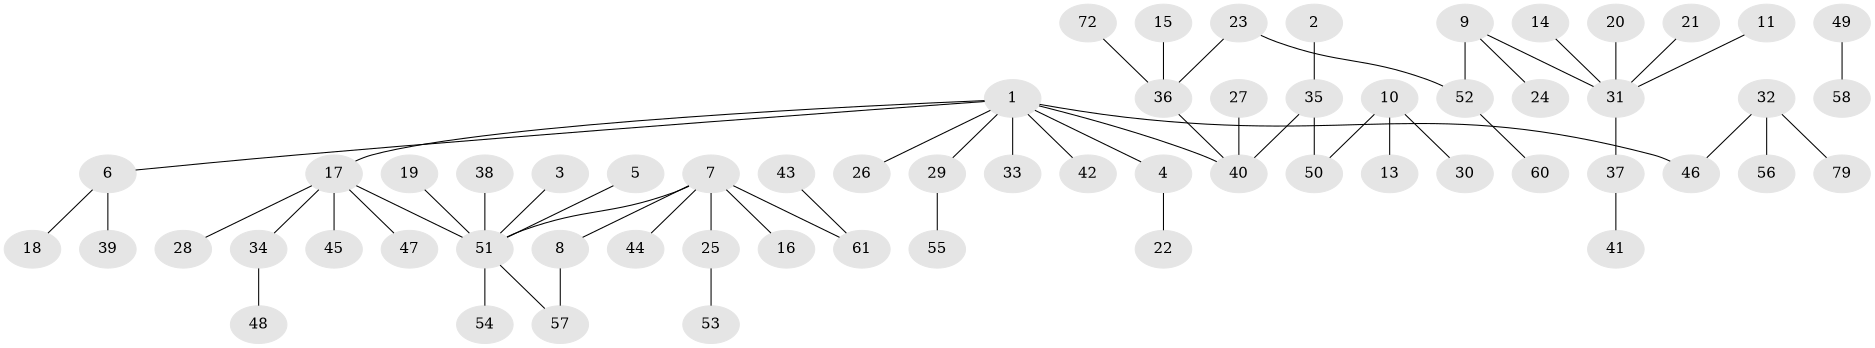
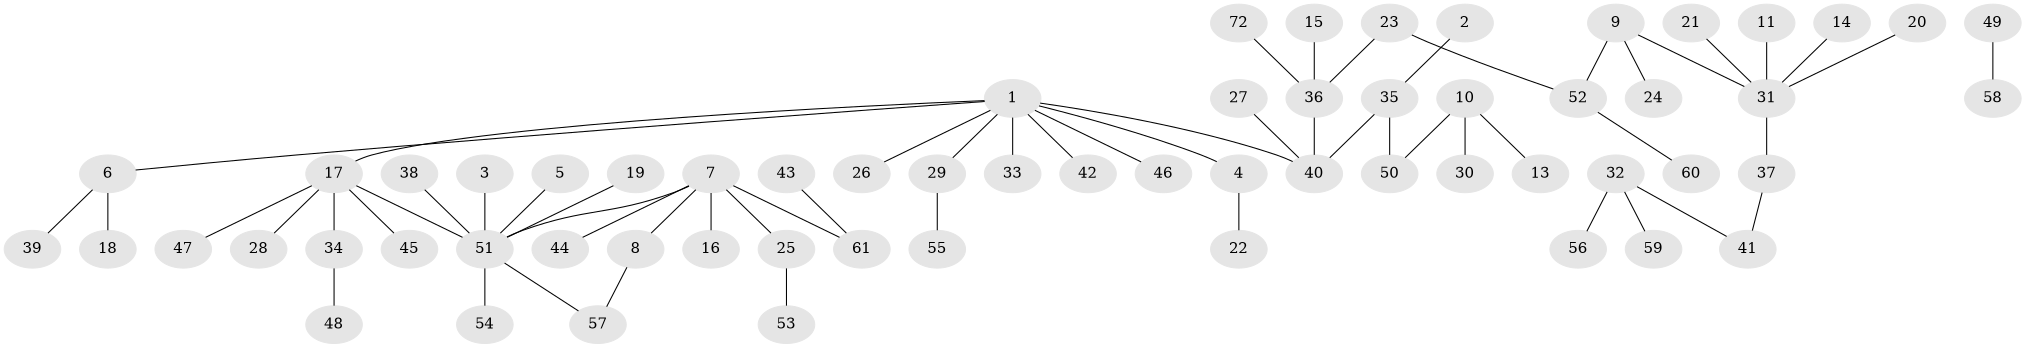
  graph {
    node [color=gray90 style=filled]
    edge [weight=1.0]
    1
    4
    6
    17
    26
    29
    33
    40
    42
    46
    22
    18
    39
    51
    28
    34
    45
    47
    55
    2
    35
    50
    3
    54
    57
    5
    7
    8
    16
    25
    44
    61
    53
    49
    58
    9
    24
    31
    52
    37
    60
    10
    13
    30
    11
    n46 [label=72]
    36
    14
    15
    48
    19
    20
    21
    23
    27
    41
    32
    56
-   59 [label=79]
+   59
    38
    43
    1 -- 4
    1 -- 6
    1 -- 17
    1 -- 26
    1 -- 29
    1 -- 33
    1 -- 40
    1 -- 42
    1 -- 46
    4 -- 22
    6 -- 18
    6 -- 39
    17 -- 51
    17 -- 28
    17 -- 34
    17 -- 45
    17 -- 47
    29 -- 55
    51 -- 54
    51 -- 57
    34 -- 48
    2 -- 35
    35 -- 40
    35 -- 50
    3 -- 51
    5 -- 51
    7 -- 51
    7 -- 8
    7 -- 16
    7 -- 25
    7 -- 44
    7 -- 61
    8 -- 57
    25 -- 53
    49 -- 58
    9 -- 24
    9 -- 31
    9 -- 52
    31 -- 37
    52 -- 60
    37 -- 41
    10 -- 50
    10 -- 13
    10 -- 30
    11 -- 31
    n46 -- 36
    36 -- 40
    14 -- 31
    15 -- 36
    19 -- 51
    20 -- 31
    21 -- 31
    23 -- 52
    23 -- 36
    27 -- 40
-   32 -- 46
+   32 -- 41
    32 -- 56
    32 -- 59
    38 -- 51
    43 -- 61
  }
